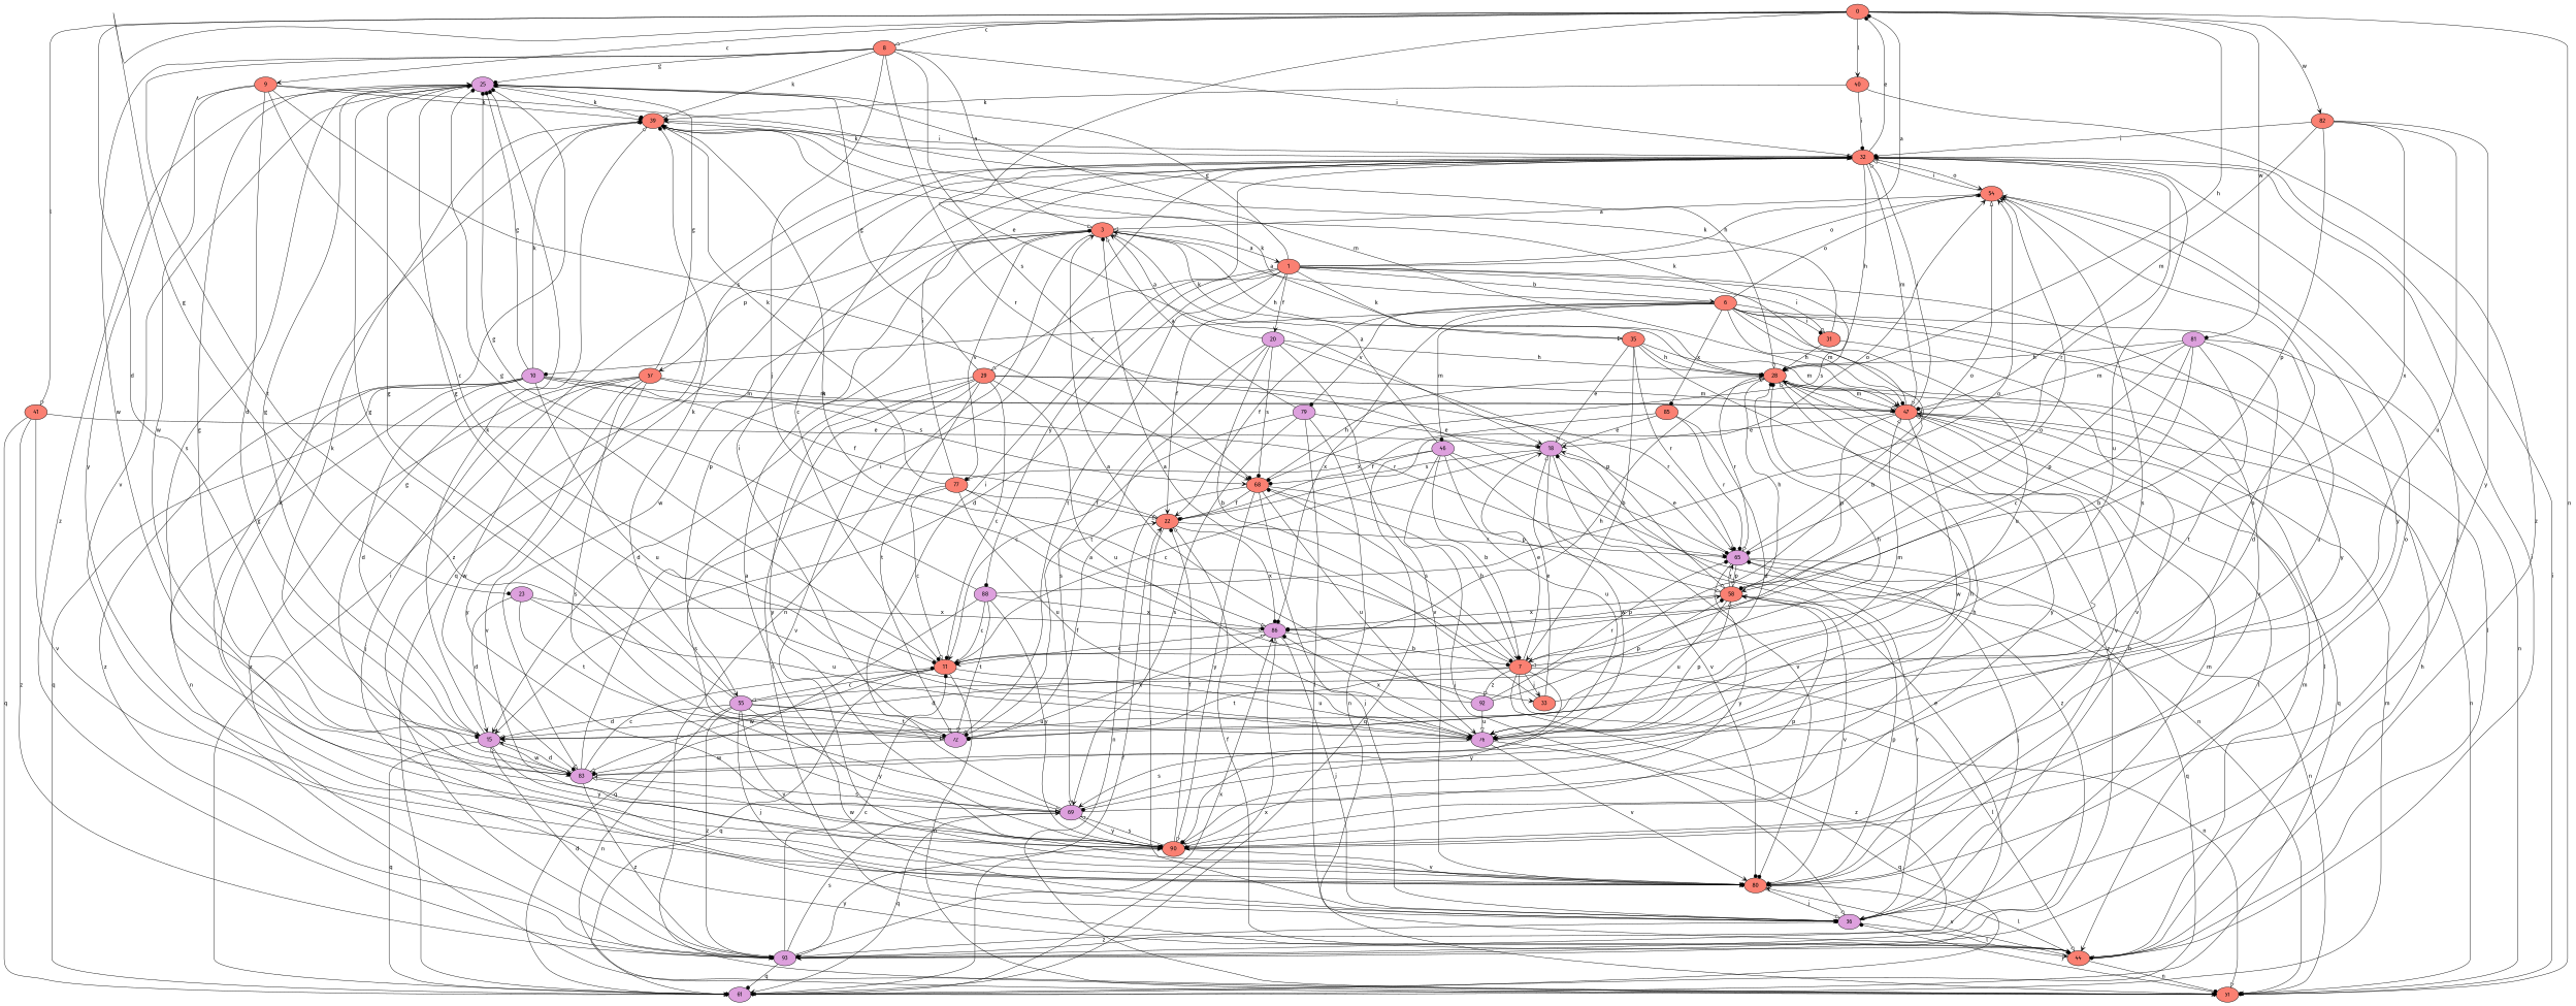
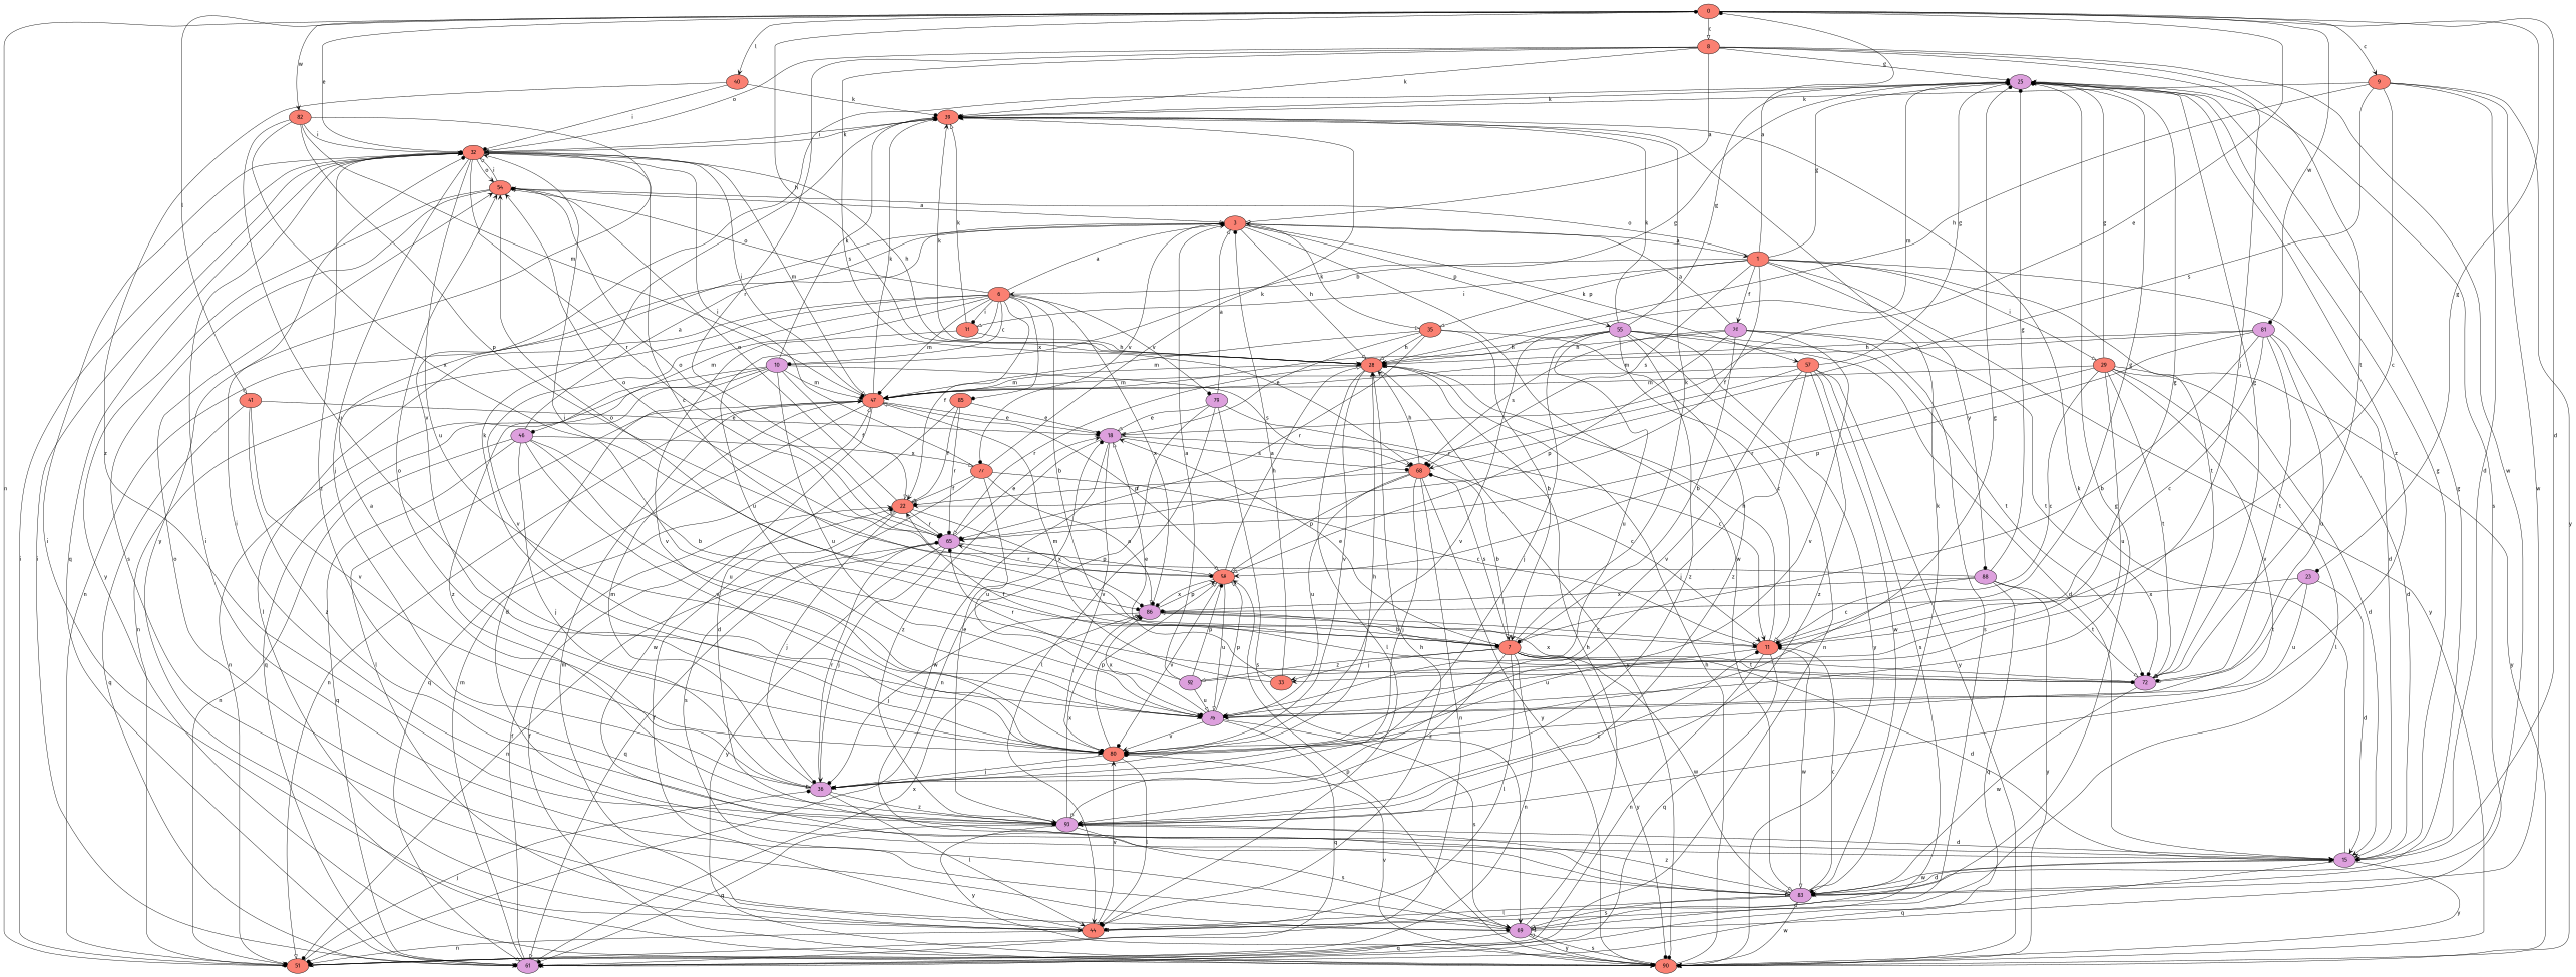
  strict digraph {
    fontname="Fira Sans"
    node [fillcolor=salmon fontname="Fira Sans" style=filled]
    edge [arrowhead=dot fontname="Fira Sans"]
    0
    8
    9
    15 [fillcolor=plum]
    18 [fillcolor=plum]
    23 [fillcolor=plum]
    28
    40
    41
    51
    81 [fillcolor=plum]
    82
    25 [fillcolor=plum]
    68
    72 [fillcolor=plum]
    3
    83 [fillcolor=plum]
    33
    39
    32
    65 [fillcolor=plum]
    90
    11
    61 [fillcolor=plum]
    80
    93 [fillcolor=plum]
    76 [fillcolor=plum]
    86 [fillcolor=plum]
    44
    47
    36 [fillcolor=plum]
    7
    58
    1
    6
    20 [fillcolor=plum]
    22
    29
    31
    n40 [label=35]
    54
    88 [fillcolor=plum]
    10 [fillcolor=plum]
    46 [fillcolor=plum]
    79 [fillcolor=plum]
    85
    69 [fillcolor=plum]
    55 [fillcolor=plum]
    57
    77
    92 [fillcolor=plum]
    0 -> 8 [arrowhead=onormal label=c]
    0 -> 9 [arrowhead=vee label=c]
    0 -> 15 [label=d]
    0 -> 18 [arrowhead=vee label=e]
    0 -> 23 [label=g]
    0 -> 28 [label=h]
    0 -> 40 [arrowhead=vee label=l]
    0 -> 41 [arrowhead=onormal label=l]
    0 -> 51 [label=n]
    0 -> 81 [label=w]
    0 -> 82 [arrowhead=vee label=w]
    8 -> 25 [label=g]
    8 -> 68 [label=s]
    8 -> 72 [arrowhead=onormal label=t]
    8 -> 3 [arrowhead=onormal label=a]
    8 -> 83 [label=w]
    8 -> 33 [arrowhead=vee label=j]
    8 -> 39 [arrowhead=onormal label=k]
-   8 -> 32 [arrowhead=onormal label=i]
+   8 -> 32 [arrowhead=onormal label=o]
    8 -> 65 [label=r]
    9 -> 15 [arrowhead=onormal label=d]
    9 -> 28 [arrowhead=onormal label=h]
    9 -> 68 [arrowhead=vee label=s]
    9 -> 83 [arrowhead=vee label=w]
    9 -> 39 [label=k]
    9 -> 90 [arrowhead=onormal label=y]
    9 -> 11 [label=c]
    15 -> 25 [arrowhead=vee label=g]
    15 -> 83 [arrowhead=vee label=w]
    15 -> 39 [arrowhead=onormal label=k]
    15 -> 90 [arrowhead=vee label=y]
    15 -> 61 [label=q]
    18 -> 68 [label=s]
    18 -> 83 [arrowhead=onormal label=w]
    18 -> 11 [arrowhead=vee label=c]
    18 -> 80 [label=v]
    18 -> 93 [arrowhead=vee label=z]
    23 -> 15 [arrowhead=vee label=d]
    23 -> 72 [arrowhead=onormal label=t]
    23 -> 76 [arrowhead=onormal label=u]
    23 -> 86 [arrowhead=onormal label=x]
    28 -> 39 [arrowhead=vee label=k]
    28 -> 65 [arrowhead=onormal label=r]
    28 -> 90 [label=y]
    28 -> 80 [arrowhead=onormal label=v]
    28 -> 44 [label=l]
    28 -> 47 [arrowhead=onormal label=m]
    40 -> 39 [label=k]
    40 -> 32 [label=i]
    40 -> 93 [arrowhead=vee label=z]
    41 -> 18 [label=e]
    41 -> 61 [arrowhead=vee label=q]
    41 -> 80 [arrowhead=vee label=v]
    41 -> 93 [label=z]
    51 -> 32 [label=i]
    51 -> 36 [label=j]
    81 -> 15 [arrowhead=vee label=d]
    81 -> 28 [arrowhead=onormal label=h]
    81 -> 72 [label=t]
    81 -> 11 [label=c]
    81 -> 76 [arrowhead=vee label=u]
    81 -> 47 [arrowhead=onormal label=m]
    81 -> 7 [arrowhead=onormal label=b]
    81 -> 58 [arrowhead=vee label=p]
    82 -> 32 [label=i]
    82 -> 90 [arrowhead=vee label=y]
    82 -> 76 [arrowhead=vee label=u]
    82 -> 86 [label=x]
    82 -> 47 [label=m]
    82 -> 58 [label=p]
    25 -> 39 [label=k]
    25 -> 80 [arrowhead=onormal label=v]
    25 -> 93 [arrowhead=vee label=z]
    25 -> 47 [arrowhead=vee label=m]
    25 -> 69 [arrowhead=onormal label=s]
    68 -> 28 [arrowhead=vee label=h]
    68 -> 51 [arrowhead=onormal label=n]
    68 -> 90 [arrowhead=onormal label=y]
    68 -> 76 [arrowhead=vee label=u]
    68 -> 36 [arrowhead=onormal label=j]
    68 -> 7 [arrowhead=vee label=b]
    68 -> 58 [arrowhead=onormal label=p]
    68 -> 22 [label=f]
    72 -> 25 [arrowhead=onormal label=g]
    72 -> 83 [label=w]
    72 -> 32 [arrowhead=vee label=i]
    72 -> 86 [arrowhead=onormal label=x]
    72 -> 22 [arrowhead=vee label=f]
    3 -> 28 [arrowhead=onormal label=h]
    3 -> 51 [label=n]
    3 -> 83 [arrowhead=onormal label=w]
    3 -> 1 [arrowhead=vee label=a]
    3 -> n40 [arrowhead=onormal label=k]
    3 -> 55 [arrowhead=vee label=p]
    3 -> 57 [arrowhead=vee label=p]
    3 -> 77 [label=v]
    83 -> 15 [arrowhead=vee label=d]
    83 -> 25 [arrowhead=vee label=g]
    83 -> 39 [arrowhead=onormal label=k]
    83 -> 32 [label=i]
    83 -> 11 [label=c]
    83 -> 93 [arrowhead=onormal label=z]
+   83 -> 44 [label=l]
    83 -> 69 [arrowhead=onormal label=s]
    33 -> 18 [arrowhead=onormal label=e]
    33 -> 3 [label=a]
    33 -> 47 [arrowhead=onormal label=m]
    39 -> 32 [arrowhead=vee label=i]
    32 -> 0 [label=e]
    32 -> 28 [arrowhead=vee label=h]
    32 -> 39 [arrowhead=vee label=k]
    32 -> 65 [label=r]
    32 -> 11 [label=c]
    32 -> 61 [label=q]
    32 -> 93 [label=z]
    32 -> 76 [arrowhead=vee label=u]
    32 -> 47 [arrowhead=onormal label=m]
    32 -> 36 [arrowhead=onormal label=j]
    32 -> 54 [arrowhead=vee label=o]
    65 -> 18 [arrowhead=vee label=e]
    65 -> 51 [label=n]
    65 -> 90 [arrowhead=vee label=y]
    65 -> 61 [arrowhead=onormal label=q]
    65 -> 36 [arrowhead=vee label=j]
    65 -> 58 [arrowhead=onormal label=p]
    65 -> 54 [arrowhead=onormal label=o]
    90 -> 28 [arrowhead=onormal label=h]
    90 -> 83 [arrowhead=onormal label=w]
    90 -> 80 [label=v]
    90 -> 58 [arrowhead=vee label=p]
    90 -> 22 [label=f]
    90 -> 69 [arrowhead=onormal label=s]
    11 -> 28 [arrowhead=onormal label=h]
    11 -> 51 [arrowhead=vee label=n]
    11 -> 25 [label=g]
    11 -> 83 [arrowhead=onormal label=w]
-   11 -> 61 [arrowhead=onormal label=q]
+   11 -> 61 [label=q]
    11 -> 76 [label=u]
    61 -> 32 [arrowhead=onormal label=i]
    61 -> 86 [arrowhead=onormal label=x]
    61 -> 47 [arrowhead=onormal label=m]
    61 -> 22 [arrowhead=vee label=f]
    80 -> 25 [label=g]
    80 -> 39 [arrowhead=onormal label=k]
    80 -> 44 [label=l]
    80 -> 36 [arrowhead=onormal label=j]
    80 -> 58 [arrowhead=onormal label=p]
    80 -> 54 [arrowhead=vee label=o]
    93 -> 15 [arrowhead=onormal label=d]
    93 -> 18 [label=e]
    93 -> 90 [arrowhead=onormal label=y]
    93 -> 11 [label=c]
    93 -> 61 [label=q]
    93 -> 86 [arrowhead=vee label=x]
    93 -> 69 [arrowhead=vee label=s]
    76 -> 61 [label=q]
    76 -> 80 [arrowhead=vee label=v]
    76 -> 86 [label=x]
    76 -> 58 [arrowhead=onormal label=p]
    76 -> 69 [arrowhead=vee label=s]
    86 -> 11 [arrowhead=vee label=c]
    86 -> 36 [label=j]
    86 -> 7 [label=b]
    86 -> 58 [arrowhead=vee label=p]
    44 -> 28 [arrowhead=vee label=h]
    44 -> 51 [label=n]
    44 -> 25 [label=g]
    44 -> 32 [arrowhead=vee label=i]
    44 -> 80 [arrowhead=vee label=v]
    44 -> 47 [arrowhead=vee label=m]
    44 -> 22 [arrowhead=onormal label=f]
    47 -> 18 [arrowhead=vee label=e]
    47 -> 51 [arrowhead=onormal label=n]
    47 -> 83 [arrowhead=onormal label=w]
    47 -> 39 [label=k]
    47 -> 32 [arrowhead=onormal label=i]
    47 -> 61 [arrowhead=onormal label=q]
    47 -> 44 [arrowhead=vee label=l]
    47 -> 58 [arrowhead=onormal label=p]
    36 -> 28 [arrowhead=vee label=h]
    36 -> 3 [label=a]
    36 -> 65 [label=r]
    36 -> 93 [label=z]
    36 -> 44 [arrowhead=vee label=l]
    36 -> 47 [arrowhead=onormal label=m]
    7 -> 15 [arrowhead=vee label=d]
    7 -> 18 [arrowhead=vee label=e]
    7 -> 51 [arrowhead=onormal label=n]
    7 -> 68 [label=s]
    7 -> 72 [label=t]
+   7 -> 83 [arrowhead=onormal label=w]
    7 -> 33 [arrowhead=vee label=j]
    7 -> 39 [arrowhead=vee label=k]
    7 -> 90 [label=y]
    7 -> 93 [arrowhead=onormal label=z]
    7 -> 44 [arrowhead=onormal label=l]
    7 -> 54 [arrowhead=vee label=o]
    7 -> 92 [arrowhead=onormal label=z]
    58 -> 28 [arrowhead=onormal label=h]
    58 -> 65 [arrowhead=vee label=r]
    58 -> 80 [label=v]
    58 -> 76 [arrowhead=onormal label=u]
    58 -> 86 [label=x]
    1 -> 0 [label=a]
    1 -> 15 [arrowhead=vee label=d]
    1 -> 25 [label=g]
    1 -> 68 [label=s]
    1 -> 72 [arrowhead=onormal label=t]
    1 -> 90 [arrowhead=vee label=y]
    1 -> 6 [arrowhead=vee label=b]
    1 -> 20 [arrowhead=vee label=f]
    1 -> 22 [arrowhead=vee label=f]
    1 -> 29 [arrowhead=onormal label=i]
    1 -> 31 [arrowhead=onormal label=i]
    1 -> n40 [arrowhead=onormal label=k]
    1 -> 54 [label=o]
    1 -> 88 [label=y]
    6 -> 51 [arrowhead=onormal label=n]
    6 -> 3 [arrowhead=vee label=a]
    6 -> 80 [arrowhead=vee label=v]
    6 -> 76 [arrowhead=vee label=u]
    6 -> 86 [label=x]
    6 -> 44 [arrowhead=onormal label=l]
    6 -> 47 [label=m]
    6 -> 7 [arrowhead=vee label=b]
    6 -> 22 [arrowhead=vee label=f]
    6 -> 31 [label=i]
    6 -> 54 [arrowhead=onormal label=o]
    6 -> 10 [label=c]
    6 -> 46 [label=m]
    6 -> 79 [label=v]
    6 -> 85 [label=x]
    20 -> 28 [label=h]
    20 -> 68 [label=s]
    20 -> 72 [label=t]
    20 -> 3 [arrowhead=vee label=a]
    20 -> 80 [label=v]
    20 -> 7 [label=b]
    20 -> 58 [arrowhead=onormal label=p]
    20 -> 69 [arrowhead=onormal label=s]
    22 -> 65 [label=r]
    22 -> 86 [label=x]
    22 -> 36 [label=j]
    22 -> 54 [arrowhead=vee label=o]
    29 -> 15 [arrowhead=vee label=d]
    29 -> 25 [arrowhead=vee label=g]
    29 -> 72 [arrowhead=onormal label=t]
    29 -> 65 [arrowhead=vee label=r]
    29 -> 90 [arrowhead=vee label=y]
    29 -> 11 [label=c]
    29 -> 80 [arrowhead=onormal label=v]
    29 -> 76 [arrowhead=vee label=u]
    29 -> 44 [arrowhead=onormal label=l]
    29 -> 47 [arrowhead=vee label=m]
    31 -> 28 [arrowhead=vee label=h]
    31 -> 39 [arrowhead=onormal label=k]
    31 -> 80 [label=v]
    n40 -> 18 [arrowhead=onormal label=e]
    n40 -> 28 [arrowhead=onormal label=h]
    n40 -> 65 [label=r]
    n40 -> 93 [arrowhead=vee label=z]
    n40 -> 47 [arrowhead=vee label=m]
    n40 -> 7 [arrowhead=vee label=b]
    54 -> 3 [arrowhead=onormal label=a]
    54 -> 32 [arrowhead=onormal label=i]
    54 -> 90 [arrowhead=onormal label=y]
    54 -> 69 [label=s]
    88 -> 25 [label=g]
    88 -> 72 [arrowhead=onormal label=t]
    88 -> 90 [arrowhead=onormal label=y]
    88 -> 11 [arrowhead=onormal label=c]
    88 -> 61 [arrowhead=onormal label=q]
    88 -> 86 [label=x]
    88 -> 54 [arrowhead=vee label=o]
    10 -> 15 [arrowhead=vee label=d]
    10 -> 51 [label=n]
    10 -> 25 [label=g]
    10 -> 68 [arrowhead=vee label=s]
    10 -> 39 [label=k]
    10 -> 61 [label=q]
    10 -> 93 [arrowhead=onormal label=z]
    10 -> 76 [arrowhead=onormal label=u]
    10 -> 47 [label=m]
    10 -> 22 [arrowhead=onormal label=f]
    46 -> 51 [arrowhead=vee label=n]
    46 -> 3 [arrowhead=onormal label=a]
    46 -> 61 [arrowhead=onormal label=q]
    46 -> 80 [label=v]
    46 -> 76 [label=u]
    46 -> 36 [arrowhead=onormal label=j]
    46 -> 7 [label=b]
    46 -> 77 [arrowhead=onormal label=x]
    79 -> 18 [arrowhead=onormal label=e]
    79 -> 51 [label=n]
    79 -> 3 [arrowhead=onormal label=a]
    79 -> 11 [arrowhead=vee label=c]
    79 -> 44 [arrowhead=vee label=l]
    79 -> 69 [arrowhead=vee label=s]
    85 -> 15 [arrowhead=vee label=d]
-   85 -> 18 [arrowhead=onormal label=e]
+   85 -> 18 [label=e]
    85 -> 65 [label=r]
    85 -> 22 [arrowhead=onormal label=f]
    69 -> 28 [label=h]
    69 -> 32 [arrowhead=vee label=i]
    69 -> 90 [label=y]
    69 -> 61 [arrowhead=vee label=q]
    69 -> 54 [arrowhead=vee label=o]
    55 -> 15 [arrowhead=onormal label=d]
    55 -> 28 [label=h]
    55 -> 51 [label=n]
    55 -> 25 [arrowhead=onormal label=g]
    55 -> 72 [label=t]
    55 -> 39 [label=k]
    55 -> 90 [label=y]
-   11 -> 55 [arrowhead=onormal label=c]
+   55 -> 11 [arrowhead=onormal label=c]
    55 -> 80 [arrowhead=vee label=v]
    55 -> 93 [arrowhead=vee label=z]
    55 -> 76 [arrowhead=vee label=u]
    55 -> 36 [label=j]
    57 -> 25 [label=g]
    57 -> 83 [label=w]
    57 -> 65 [arrowhead=vee label=r]
    57 -> 90 [arrowhead=vee label=y]
    57 -> 80 [label=v]
    57 -> 93 [label=z]
    57 -> 47 [arrowhead=onormal label=m]
    57 -> 36 [arrowhead=vee label=j]
    57 -> 69 [arrowhead=onormal label=s]
    77 -> 39 [arrowhead=vee label=k]
    77 -> 32 [arrowhead=onormal label=i]
    77 -> 11 [arrowhead=onormal label=c]
    77 -> 76 [label=u]
    77 -> 86 [arrowhead=onormal label=a]
    77 -> 22 [arrowhead=onormal label=f]
    77 -> 69 [arrowhead=onormal label=s]
    92 -> 25 [arrowhead=vee label=g]
    92 -> 3 [arrowhead=vee label=a]
    92 -> 65 [label=r]
    92 -> 76 [arrowhead=onormal label=u]
    92 -> 58 [label=p]
  }
